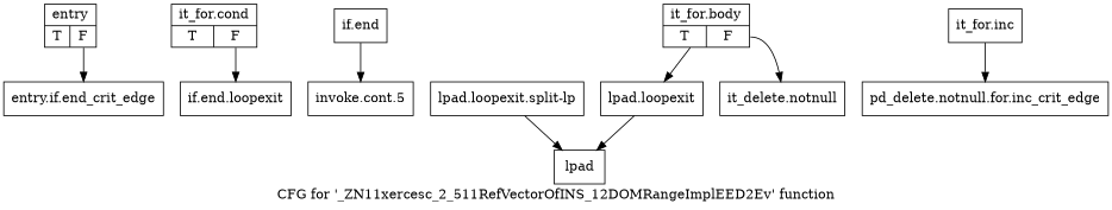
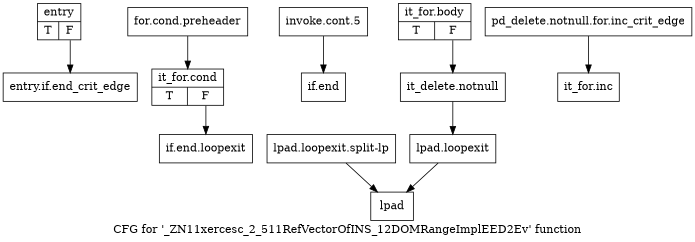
  digraph {
    label="CFG for '_ZN11xercesc_2_511RefVectorOfINS_12DOMRangeImplEED2Ev' function"
    node [shape=record]
    n1 [label="{entry|{<s0>T|<s1>F}}"]
    n2 [label="{entry.if.end_crit_edge}"]
+   n3 [label="{for.cond.preheader}"]
    n4 [label="{it_for.cond|{<s0>T|<s1>F}}"]
    n5 [label="{if.end.loopexit}"]
    n6 [label="{if.end}"]
    n7 [label="{invoke.cont.5}"]
    n8 [label="{lpad.loopexit.split-lp}"]
    n9 [label="{lpad}"]
    n10 [label="{it_for.body|{<s0>T|<s1>F}}"]
    n11 [label="{it_delete.notnull}"]
    n12 [label="{lpad.loopexit}"]
    n13 [label="{it_for.inc}"]
    n14 [label="{pd_delete.notnull.for.inc_crit_edge}"]
    n1 -> n2 [tailport=s1]
+   n3 -> n4
    n4 -> n5 [tailport=s1]
-   n6 -> n7
+   n7 -> n6
    n8 -> n9
    n10 -> n11 [tailport=s1]
-   n10 -> n12
+   n11 -> n12
    n12 -> n9
-   n13 -> n14
+   n14 -> n13
  }
